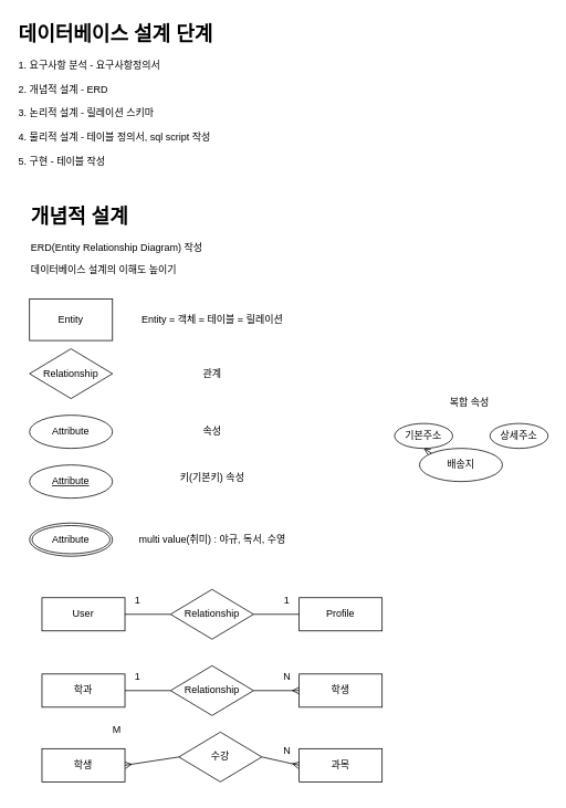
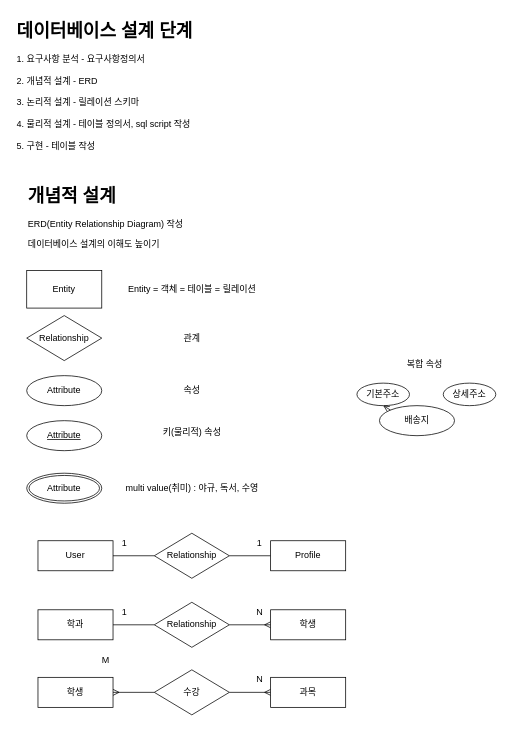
  <mxCell id="0" />
  <mxCell id="1" parent="0" />
  <mxCell id="2" value="&lt;h1 style=&quot;margin-top: 0px;&quot;&gt;데이터베이스 설계 단계&lt;/h1&gt;&lt;div&gt;1. 요구사항 분석 - 요구사항정의서&lt;/div&gt;&lt;div&gt;&lt;br&gt;&lt;/div&gt;&lt;div&gt;2. 개념적 설계 - ERD&lt;/div&gt;&lt;div&gt;&lt;br&gt;&lt;/div&gt;&lt;div&gt;3. 논리적 설계 - 릴레이션 스키마&lt;/div&gt;&lt;div&gt;&lt;br&gt;&lt;/div&gt;&lt;div&gt;4. 물리적 설계 - 테이블 정의서, sql script 작성&lt;/div&gt;&lt;div&gt;&lt;br&gt;&lt;/div&gt;&lt;div&gt;5. 구현 - 테이블 작성&lt;/div&gt;" style="text;html=1;whiteSpace=wrap;overflow=hidden;rounded=0;" vertex="1" parent="1"><mxGeometry x="20" y="20" width="320" height="180" as="geometry" /></mxCell>
  <mxCell id="3" value="&lt;h1 style=&quot;margin-top: 0px;&quot;&gt;개념적 설계&lt;/h1&gt;&lt;p&gt;ERD(Entity Relationship Diagram) 작성&lt;/p&gt;&lt;p&gt;데이터베이스 설계의 이해도 높이기&lt;/p&gt;" style="text;html=1;whiteSpace=wrap;overflow=hidden;rounded=0;" vertex="1" parent="1"><mxGeometry x="35" y="240" width="240" height="120" as="geometry" /></mxCell>
  <mxCell id="4" value="Entity" style="html=1;dashed=0;whiteSpace=wrap;" vertex="1" parent="1"><mxGeometry x="35" y="360" width="100" height="50" as="geometry" /></mxCell>
  <mxCell id="5" value="Entity = 객체 = 테이블 = 릴레이션" style="text;html=1;align=center;verticalAlign=middle;resizable=0;points=[];autosize=1;strokeColor=none;fillColor=none;" vertex="1" parent="1"><mxGeometry x="155" y="370" width="200" height="30" as="geometry" /></mxCell>
  <mxCell id="6" value="Relationship" style="shape=rhombus;html=1;dashed=0;whiteSpace=wrap;perimeter=rhombusPerimeter;" vertex="1" parent="1"><mxGeometry x="35" y="420" width="100" height="60" as="geometry" /></mxCell>
  <mxCell id="7" value="관계" style="text;html=1;align=center;verticalAlign=middle;resizable=0;points=[];autosize=1;strokeColor=none;fillColor=none;" vertex="1" parent="1"><mxGeometry x="230" y="435" width="50" height="30" as="geometry" /></mxCell>
  <mxCell id="8" value="Attribute" style="ellipse;whiteSpace=wrap;html=1;align=center;" vertex="1" parent="1"><mxGeometry x="35" y="500" width="100" height="40" as="geometry" /></mxCell>
  <mxCell id="9" value="속성" style="text;html=1;align=center;verticalAlign=middle;resizable=0;points=[];autosize=1;strokeColor=none;fillColor=none;" vertex="1" parent="1"><mxGeometry x="230" y="505" width="50" height="30" as="geometry" /></mxCell>
  <mxCell id="10" value="Attribute" style="ellipse;whiteSpace=wrap;html=1;align=center;fontStyle=4;" vertex="1" parent="1"><mxGeometry x="35" y="560" width="100" height="40" as="geometry" /></mxCell>
- <mxCell id="11" value="키(기본키) 속성" style="text;html=1;align=center;verticalAlign=middle;resizable=0;points=[];autosize=1;strokeColor=none;fillColor=none;" vertex="1" parent="1"><mxGeometry x="200" y="560" width="110" height="30" as="geometry" /></mxCell>
+ <mxCell id="11" value="키(물리적) 속성" style="text;html=1;align=center;verticalAlign=middle;resizable=0;points=[];autosize=1;strokeColor=none;fillColor=none;" vertex="1" parent="1"><mxGeometry x="200" y="560" width="110" height="30" as="geometry" /></mxCell>
  <mxCell id="12" value="Attribute" style="ellipse;shape=doubleEllipse;margin=3;whiteSpace=wrap;html=1;align=center;" vertex="1" parent="1"><mxGeometry x="35" y="630" width="100" height="40" as="geometry" /></mxCell>
  <mxCell id="13" value="multi value(취미) : 야규, 독서, 수영" style="text;html=1;align=center;verticalAlign=middle;resizable=0;points=[];autosize=1;strokeColor=none;fillColor=none;" vertex="1" parent="1"><mxGeometry x="150" y="635" width="210" height="30" as="geometry" /></mxCell>
  <mxCell id="14" style="edgeStyle=none;html=1;exitX=0;exitY=0.5;exitDx=0;exitDy=0;entryX=1;entryY=0.5;entryDx=0;entryDy=0;endArrow=none;endFill=0;" edge="1" parent="1" source="15" target="16"><mxGeometry relative="1" as="geometry" /></mxCell>
  <mxCell id="15" value="Relationship" style="shape=rhombus;html=1;dashed=0;whiteSpace=wrap;perimeter=rhombusPerimeter;" vertex="1" parent="1"><mxGeometry x="205" y="710" width="100" height="60" as="geometry" /></mxCell>
  <mxCell id="16" value="User" style="whiteSpace=wrap;html=1;align=center;" vertex="1" parent="1"><mxGeometry x="50" y="720" width="100" height="40" as="geometry" /></mxCell>
  <mxCell id="17" style="edgeStyle=none;html=1;exitX=0;exitY=0.5;exitDx=0;exitDy=0;entryX=1;entryY=0.5;entryDx=0;entryDy=0;endArrow=none;endFill=0;" edge="1" parent="1" source="18" target="15"><mxGeometry relative="1" as="geometry" /></mxCell>
  <mxCell id="18" value="Profile" style="whiteSpace=wrap;html=1;align=center;" vertex="1" parent="1"><mxGeometry x="360" y="720" width="100" height="40" as="geometry" /></mxCell>
  <mxCell id="19" value="1" style="text;html=1;align=center;verticalAlign=middle;resizable=0;points=[];autosize=1;strokeColor=none;fillColor=none;" vertex="1" parent="1"><mxGeometry x="330" y="708" width="30" height="30" as="geometry" /></mxCell>
  <mxCell id="20" value="1" style="text;html=1;align=center;verticalAlign=middle;resizable=0;points=[];autosize=1;strokeColor=none;fillColor=none;" vertex="1" parent="1"><mxGeometry x="150" y="708" width="30" height="30" as="geometry" /></mxCell>
  <mxCell id="21" style="edgeStyle=none;html=1;exitX=0;exitY=0.5;exitDx=0;exitDy=0;entryX=1;entryY=0.5;entryDx=0;entryDy=0;endArrow=none;endFill=0;" edge="1" source="23" target="24" parent="1"><mxGeometry relative="1" as="geometry" /></mxCell>
  <mxCell id="22" style="edgeStyle=none;html=1;exitX=1;exitY=0.5;exitDx=0;exitDy=0;entryX=0;entryY=0.5;entryDx=0;entryDy=0;endArrow=ERmany;endFill=0;" edge="1" parent="1" source="23" target="25"><mxGeometry relative="1" as="geometry" /></mxCell>
  <mxCell id="23" value="Relationship" style="shape=rhombus;html=1;dashed=0;whiteSpace=wrap;perimeter=rhombusPerimeter;" vertex="1" parent="1"><mxGeometry x="205" y="802" width="100" height="60" as="geometry" /></mxCell>
  <mxCell id="24" value="학과" style="whiteSpace=wrap;html=1;align=center;" vertex="1" parent="1"><mxGeometry x="50" y="812" width="100" height="40" as="geometry" /></mxCell>
  <mxCell id="25" value="학생" style="whiteSpace=wrap;html=1;align=center;" vertex="1" parent="1"><mxGeometry x="360" y="812" width="100" height="40" as="geometry" /></mxCell>
  <mxCell id="26" value="N" style="text;html=1;align=center;verticalAlign=middle;resizable=0;points=[];autosize=1;strokeColor=none;fillColor=none;" vertex="1" parent="1"><mxGeometry x="330" y="800" width="30" height="30" as="geometry" /></mxCell>
  <mxCell id="27" value="1" style="text;html=1;align=center;verticalAlign=middle;resizable=0;points=[];autosize=1;strokeColor=none;fillColor=none;" vertex="1" parent="1"><mxGeometry x="150" y="800" width="30" height="30" as="geometry" /></mxCell>
  <mxCell id="28" style="edgeStyle=none;html=1;exitX=0;exitY=0.5;exitDx=0;exitDy=0;entryX=1;entryY=0.5;entryDx=0;entryDy=0;endArrow=ERmany;endFill=0;" edge="1" source="30" target="31" parent="1"><mxGeometry relative="1" as="geometry" /></mxCell>
  <mxCell id="29" style="edgeStyle=none;html=1;exitX=1;exitY=0.5;exitDx=0;exitDy=0;entryX=0;entryY=0.5;entryDx=0;entryDy=0;endArrow=ERmany;endFill=0;" edge="1" source="30" target="32" parent="1"><mxGeometry relative="1" as="geometry" /></mxCell>
- <mxCell id="30" value="수강" style="shape=rhombus;html=1;dashed=0;whiteSpace=wrap;perimeter=rhombusPerimeter;" vertex="1" parent="1"><mxGeometry x="215" y="882" width="100" height="60" as="geometry" /></mxCell>
+ <mxCell id="30" value="수강" style="shape=rhombus;html=1;dashed=0;whiteSpace=wrap;perimeter=rhombusPerimeter;" vertex="1" parent="1"><mxGeometry x="205" y="892" width="100" height="60" as="geometry" /></mxCell>
  <mxCell id="31" value="학생" style="whiteSpace=wrap;html=1;align=center;" vertex="1" parent="1"><mxGeometry x="50" y="902" width="100" height="40" as="geometry" /></mxCell>
  <mxCell id="32" value="과목" style="whiteSpace=wrap;html=1;align=center;" vertex="1" parent="1"><mxGeometry x="360" y="902" width="100" height="40" as="geometry" /></mxCell>
  <mxCell id="33" value="N" style="text;html=1;align=center;verticalAlign=middle;resizable=0;points=[];autosize=1;strokeColor=none;fillColor=none;" vertex="1" parent="1"><mxGeometry x="330" y="890" width="30" height="30" as="geometry" /></mxCell>
  <mxCell id="34" value="M" style="text;html=1;align=center;verticalAlign=middle;resizable=0;points=[];autosize=1;strokeColor=none;fillColor=none;" vertex="1" parent="1"><mxGeometry x="125" y="865" width="30" height="30" as="geometry" /></mxCell>
  <mxCell id="35" value="배송지" style="ellipse;whiteSpace=wrap;html=1;align=center;" vertex="1" parent="1"><mxGeometry x="505" y="540" width="100" height="40" as="geometry" /></mxCell>
  <mxCell id="36" value="기본주소" style="ellipse;whiteSpace=wrap;html=1;align=center;" vertex="1" parent="1"><mxGeometry x="475" y="510" width="70" height="30" as="geometry" /></mxCell>
  <mxCell id="37" value="상세주소" style="ellipse;whiteSpace=wrap;html=1;align=center;" vertex="1" parent="1"><mxGeometry x="590" y="510" width="70" height="30" as="geometry" /></mxCell>
  <mxCell id="38" style="edgeStyle=none;html=1;exitX=0;exitY=0;exitDx=0;exitDy=0;entryX=0.5;entryY=1;entryDx=0;entryDy=0;endArrow=open;endFill=0;" edge="1" parent="1" source="35" target="36"><mxGeometry relative="1" as="geometry"><mxPoint x="585" y="500" as="sourcePoint" /><mxPoint x="540" y="550" as="targetPoint" /></mxGeometry></mxCell>
  <mxCell id="39" value="복합 속성" style="text;html=1;align=center;verticalAlign=middle;resizable=0;points=[];autosize=1;strokeColor=none;fillColor=none;" vertex="1" parent="1"><mxGeometry x="530" y="470" width="70" height="30" as="geometry" /></mxCell>
